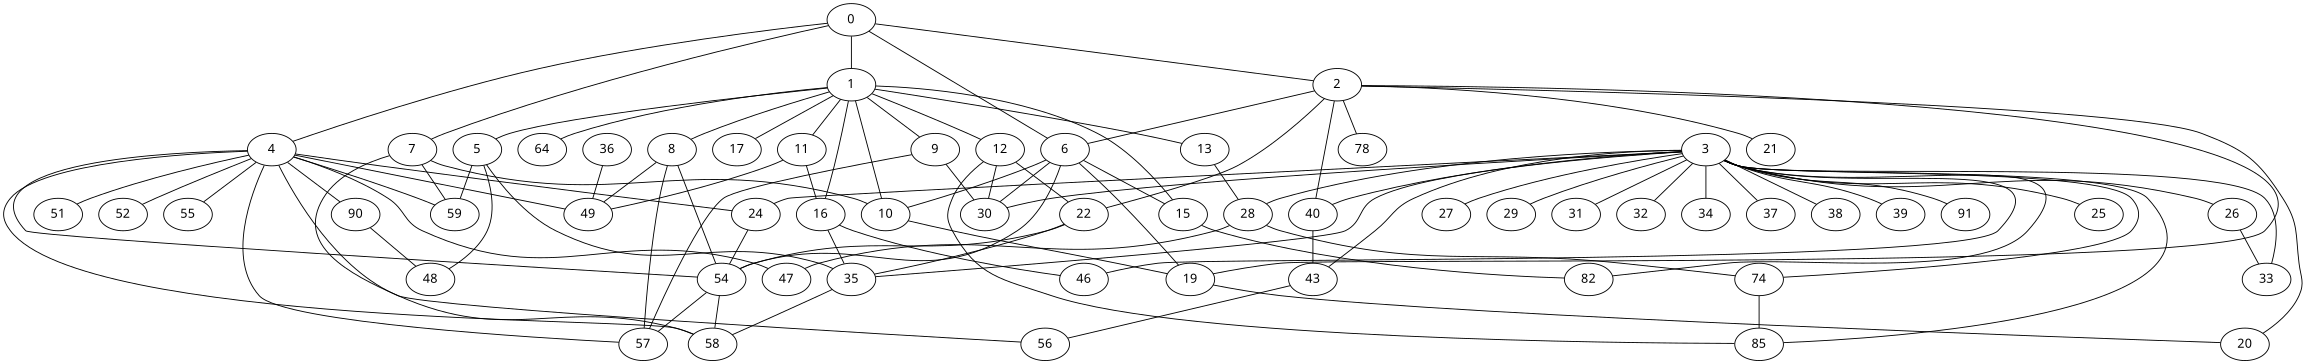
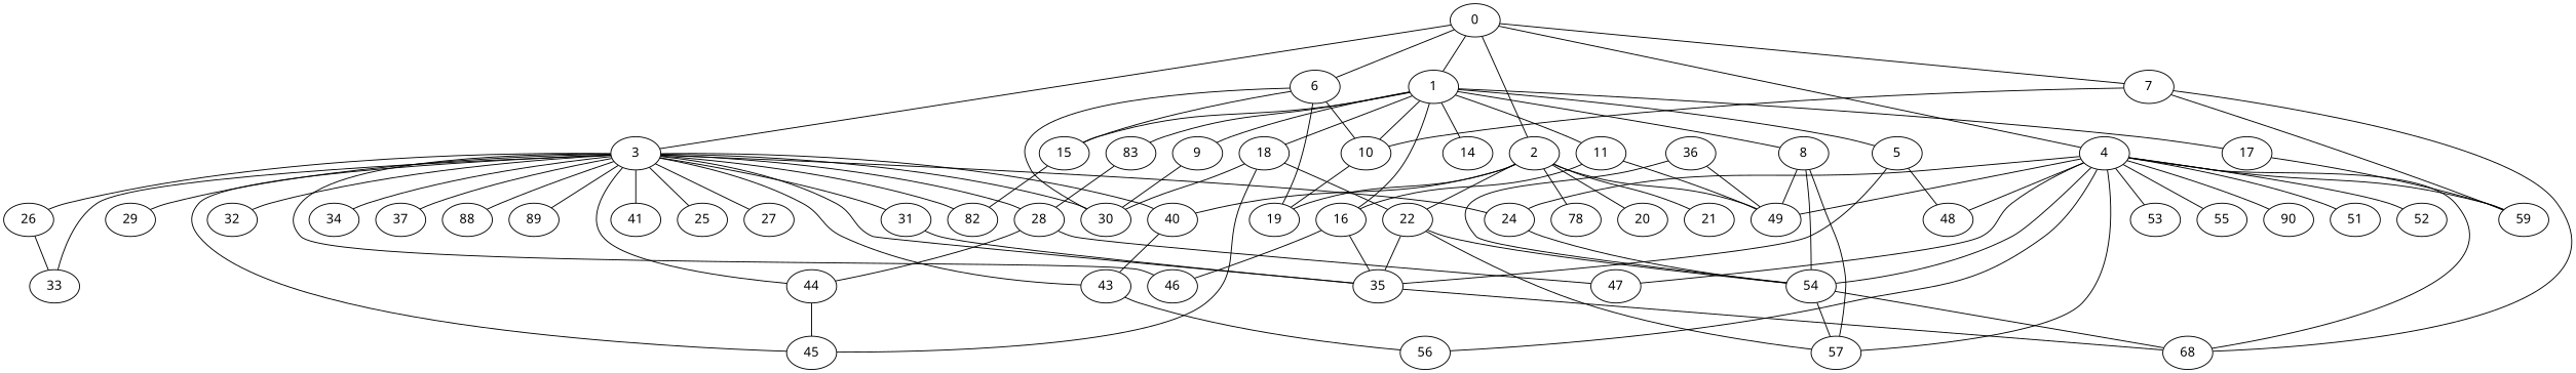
  graph {
    fontname="Noto Sans"
    node [fontname="Noto Sans"]
    edge [fontname="Noto Sans"]
    0
    1
    2
    3
    4
    6
    7
    5
    8
    9
    10
    11
-   12
-   13
-   14 [label=64]
+   12 [label=18]
+   13 [label=83]
+   14
    15
    16
    17
    n19 [label=78]
    19
    20
    21
    22
    40
    24
    25
    26
    27
    28
    29
    30
    31
    32
    33
    34
    35
    37
-   38
-   39
-   41 [label=91]
+   38 [label=88]
+   39 [label=89]
+   41
    n41 [label=82]
    43
-   44 [label=74]
-   45 [label=85]
+   44
+   45
    46
    47
    48
    49
    n49 [label=90]
    51
    52
+   53
    54
    55
    56
    57
-   58
+   58 [label=68]
    59
    36
    0 -- 1
    0 -- 2
+   0 -- 3
    0 -- 4
    0 -- 6
    0 -- 7
    1 -- 5
    1 -- 8
    1 -- 9
    1 -- 10
    1 -- 11
    1 -- 12
    1 -- 13
    1 -- 14
    1 -- 15
    1 -- 16
    1 -- 17
-   2 -- 6
+   2 -- 49
    2 -- n19
    2 -- 19
    2 -- 20
    2 -- 21
    2 -- 22
    2 -- 40
    3 -- 40
    3 -- 24
    3 -- 25
    3 -- 26
    3 -- 27
    3 -- 28
    3 -- 29
    3 -- 30
    3 -- 31
    3 -- 32
    3 -- 33
    3 -- 34
    3 -- 35
    3 -- 37
    3 -- 38
    3 -- 39
    3 -- 41
    3 -- n41
    3 -- 43
    3 -- 44
    3 -- 45
    3 -- 46
    4 -- 24
    4 -- 47
-   n49 -- 48
+   4 -- 48
    4 -- 49
    4 -- n49
    4 -- 51
    4 -- 52
+   4 -- 53
    4 -- 54
    4 -- 55
    4 -- 56
    4 -- 57
    4 -- 58
    4 -- 59
    6 -- 10
    6 -- 15
    6 -- 19
    6 -- 30
-   6 -- 54
+   36 -- 54
    7 -- 10
    7 -- 58
    7 -- 59
    5 -- 35
    5 -- 48
    8 -- 49
    8 -- 54
    8 -- 57
    9 -- 30
-   9 -- 57
+   22 -- 57
    10 -- 19
    11 -- 16
    11 -- 49
    12 -- 22
    12 -- 30
    12 -- 45
    13 -- 28
    15 -- n41
    16 -- 35
    16 -- 46
-   5 -- 59
-   19 -- 20
+   17 -- 59
    22 -- 35
    22 -- 54
    40 -- 43
    24 -- 54
    26 -- 33
    28 -- 44
    28 -- 47
+   31 -- 35
    35 -- 58
    43 -- 56
    44 -- 45
    54 -- 57
    54 -- 58
    36 -- 49
  }
